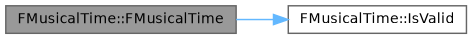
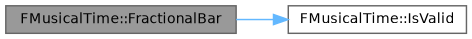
  digraph {
    rankdir=LR
    node [fontname=Helvetica fontsize=10 shape=box style=filled]
-   n1 [color=gray40 fillcolor=grey60 fontcolor=black height=0.2 label="FMusicalTime::FMusicalTime" width=0.4]
+   n1 [color=gray40 fillcolor=grey60 fontcolor=black height=0.2 label="FMusicalTime::FractionalBar" width=0.4]
    n2 [color=grey40 fillcolor=white height=0.2 label="FMusicalTime::IsValid" width=0.4]
    n1 -> n2 [color=steelblue1 fontname=Helvetica fontsize=10 labelfontname=Helvetica labelfontsize=10 style=solid]
  }
